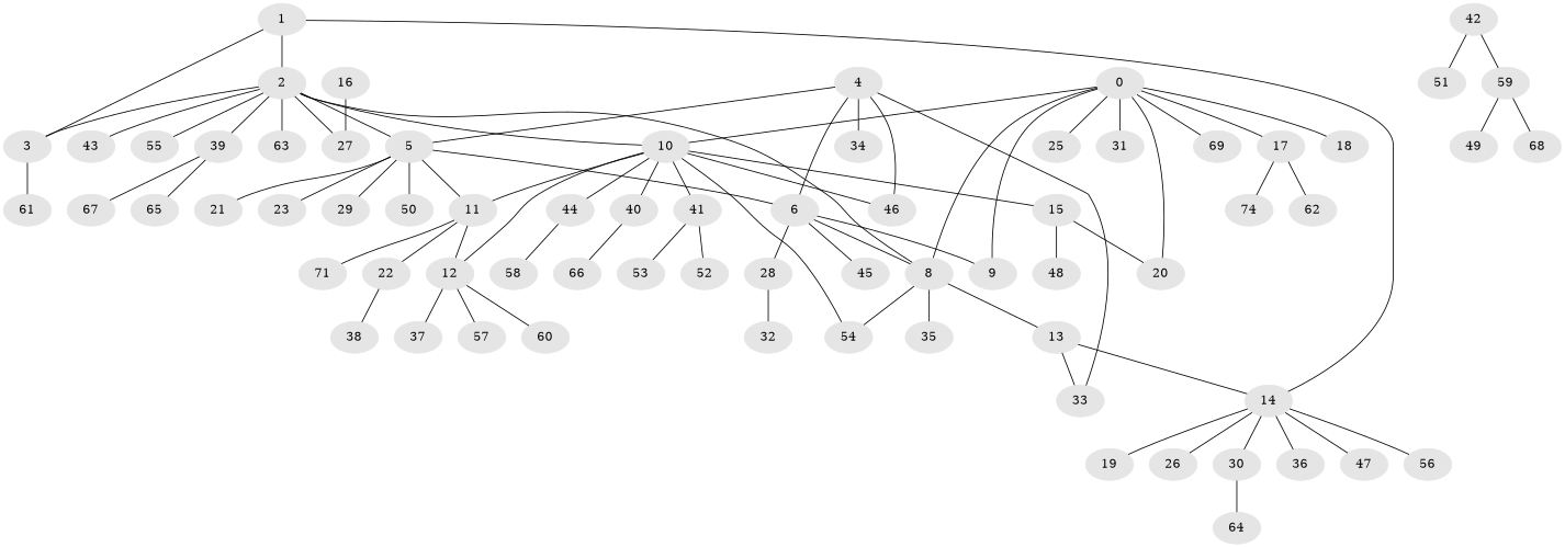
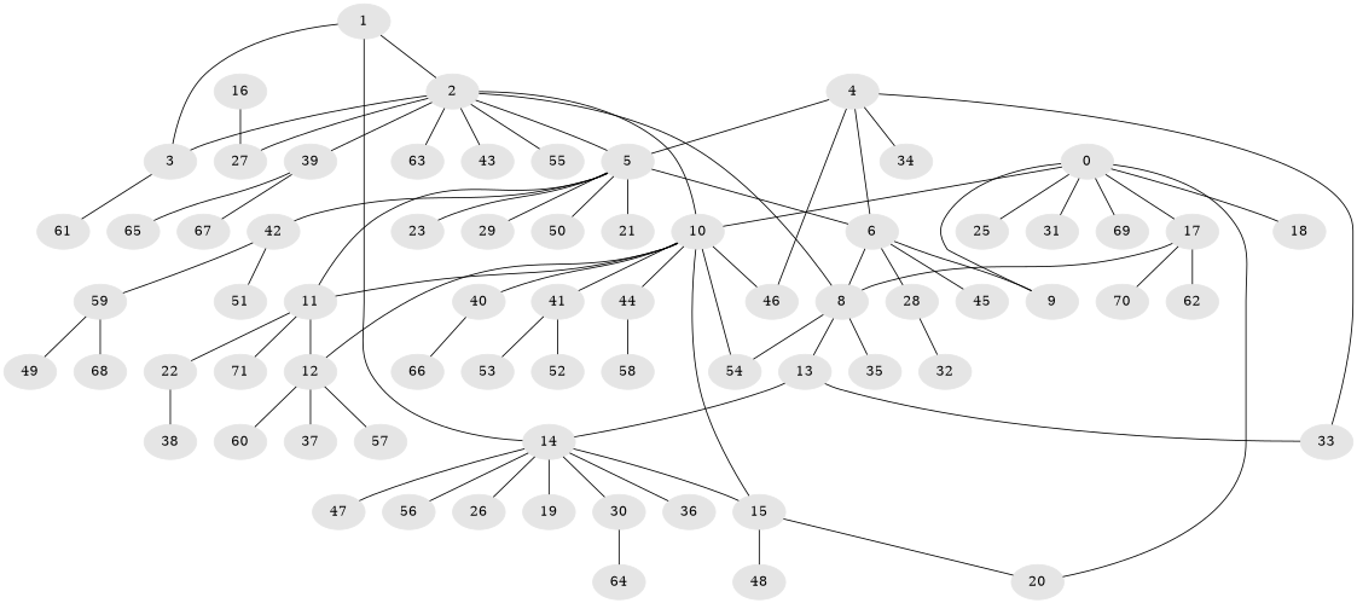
  graph {
    node [color=gray90 style=filled]
    1
    2
    3
    14
    5
    8
    10
    39
    43
    55
    63
    27
    61
    15
    19
    26
    30
    36
    47
    56
    6
    11
    21
    23
    29
    42
    50
    13
    35
    54
    46
    12
    40
    41
    44
    16
    65
    67
    4
    33
    34
    28
    45
    9
    22
    71
    51
    59
    32
    n50 [label=0]
    17
    18
    20
    25
    31
    69
    62
-   70 [label=74]
+   70
    37
    57
    60
    48
    66
    52
    53
    58
    38
    64
    49
    68
    1 -- 2
    1 -- 3
    1 -- 14
    2 -- 3
    2 -- 5
    2 -- 8
    2 -- 10
    2 -- 39
    2 -- 43
    2 -- 55
    2 -- 63
    2 -- 27
    3 -- 61
+   14 -- 15
    14 -- 19
    14 -- 26
    14 -- 30
    14 -- 36
    14 -- 47
    14 -- 56
    5 -- 6
    5 -- 11
    5 -- 21
    5 -- 23
    5 -- 29
+   5 -- 42
    5 -- 50
    8 -- 13
    8 -- 35
    8 -- 54
    10 -- 15
    10 -- 11
    10 -- 54
    10 -- 46
    10 -- 12
    10 -- 40
    10 -- 41
    10 -- 44
    39 -- 65
    39 -- 67
    15 -- 20
    15 -- 48
    30 -- 64
    6 -- 8
    6 -- 28
    6 -- 45
    6 -- 9
    11 -- 12
    11 -- 22
    11 -- 71
    42 -- 51
    42 -- 59
    13 -- 14
    13 -- 33
    12 -- 37
    12 -- 57
    12 -- 60
    40 -- 66
    41 -- 52
    41 -- 53
    44 -- 58
    16 -- 27
    4 -- 5
    4 -- 6
    4 -- 46
    4 -- 33
    4 -- 34
    28 -- 32
    22 -- 38
    59 -- 49
    59 -- 68
-   n50 -- 8
+   17 -- 8
    n50 -- 10
    n50 -- 9
    n50 -- 17
    n50 -- 18
    n50 -- 20
    n50 -- 25
    n50 -- 31
    n50 -- 69
    17 -- 62
    17 -- 70
  }
